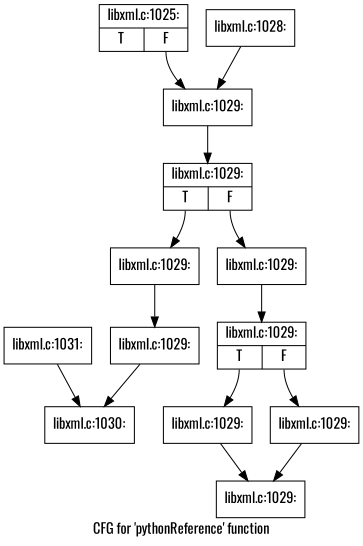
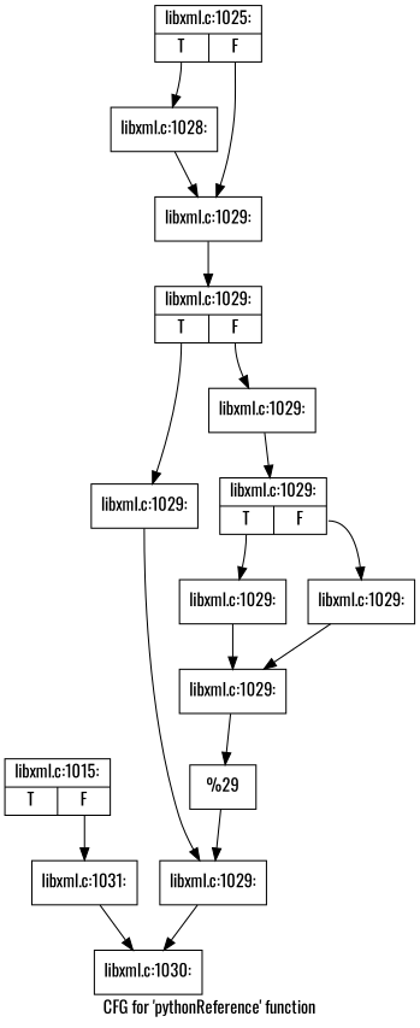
  digraph {
    fontname=Oswald
    label="CFG for 'pythonReference' function"
    node [fontname=Oswald shape=record]
    edge [fontname=Oswald]
+   n1 [label="{libxml.c:1015:|{<s0>T|<s1>F}}"]
    n2 [label="{libxml.c:1031:}"]
    n3 [label="{libxml.c:1025:|{<s0>T|<s1>F}}"]
    n4 [label="{libxml.c:1028:}"]
    n5 [label="{libxml.c:1029:}"]
    n6 [label="{libxml.c:1030:}"]
    n7 [label="{libxml.c:1029:|{<s0>T|<s1>F}}"]
    n8 [label="{libxml.c:1029:}"]
    n9 [label="{libxml.c:1029:}"]
    n10 [label="{libxml.c:1029:}"]
    n11 [label="{libxml.c:1029:|{<s0>T|<s1>F}}"]
    n12 [label="{libxml.c:1029:}"]
    n13 [label="{libxml.c:1029:}"]
    n14 [label="{libxml.c:1029:}"]
+   n15 [label="{%29}"]
+   n1 -> n2 [tailport=s1]
    n2 -> n6
+   n3 -> n4 [tailport=s0]
    n3 -> n5 [tailport=s1]
    n4 -> n5
    n5 -> n7
    n7 -> n8 [tailport=s0]
    n7 -> n9 [tailport=s1]
    n8 -> n10
    n9 -> n11
    n10 -> n6
    n11 -> n12 [tailport=s0]
    n11 -> n13 [tailport=s1]
    n12 -> n14
    n13 -> n14
+   n14 -> n15
+   n15 -> n10
  }
